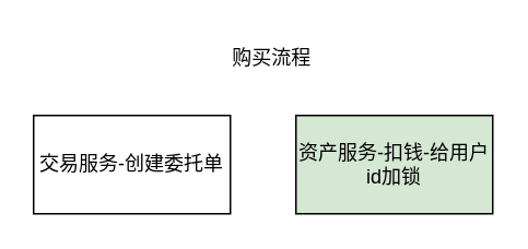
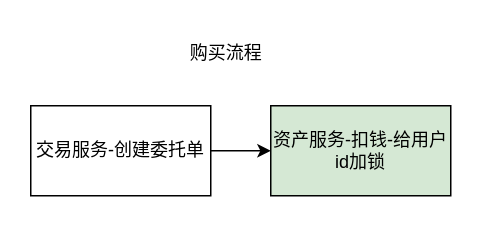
  <mxCell id="0" />
  <mxCell id="1" parent="0" />
  <mxCell id="2" value="交易服务-创建委托单" style="rounded=0;whiteSpace=wrap;html=1;" vertex="1" parent="1"><mxGeometry x="20" y="70" width="120" height="60" as="geometry" /></mxCell>
- <mxCell id="3" value="购买流程" style="text;html=1;align=center;verticalAlign=middle;resizable=0;points=[];autosize=1;strokeColor=none;fillColor=none;" vertex="1" parent="1"><mxGeometry x="130" y="20" width="70" height="30" as="geometry" /></mxCell>
+ <mxCell id="3" value="购买流程" style="text;html=1;align=center;verticalAlign=middle;resizable=0;points=[];autosize=1;strokeColor=none;fillColor=none;" vertex="1" parent="1"><mxGeometry x="115" y="20" width="70" height="30" as="geometry" /></mxCell>
+ <mxCell id="4" value="" style="endArrow=classic;html=1;rounded=0;exitX=1;exitY=0.5;exitDx=0;exitDy=0;" edge="1" parent="1" source="2" target="5"><mxGeometry width="50" height="50" relative="1" as="geometry"><mxPoint x="250" y="230" as="sourcePoint" /><mxPoint x="200" y="100" as="targetPoint" /></mxGeometry></mxCell>
  <mxCell id="5" value="资产服务-扣钱-给用户id加锁" style="rounded=0;whiteSpace=wrap;html=1;fillColor=#d5e8d4;" vertex="1" parent="1"><mxGeometry x="180" y="70" width="120" height="60" as="geometry" /></mxCell>
